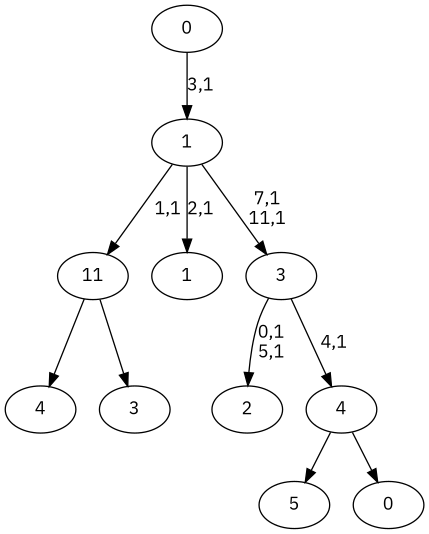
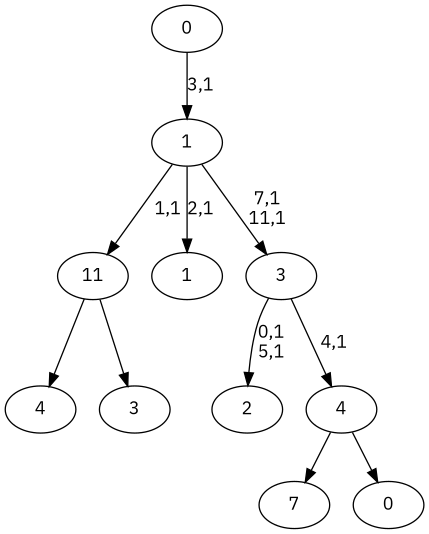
  digraph {
    fontname="IBM Plex Sans"
    node [fontname="IBM Plex Sans"]
    edge [fontname="IBM Plex Sans"]
-   n1 [label=5]
+   n1 [label=7]
    n2 [label=4]
    n3 [label=3]
    11
    n5 [label=2]
    n6 [label=1]
    n7 [label=0]
    4
    3
    1
    0
    11 -> n2
    11 -> n3
    4 -> n1
    4 -> n7
    3 -> n5 [label="0,1\n5,1"]
    3 -> 4 [label="4,1"]
    1 -> 11 [label="1,1"]
    1 -> n6 [label="2,1"]
    1 -> 3 [label="7,1\n11,1"]
    0 -> 1 [label="3,1"]
  }
